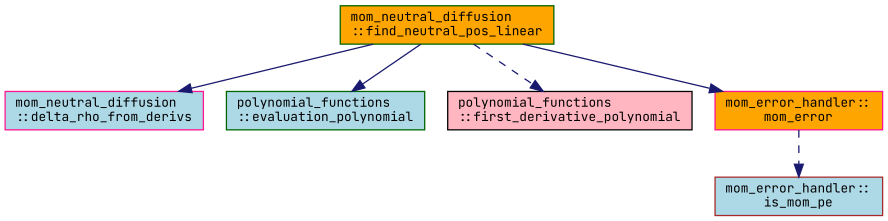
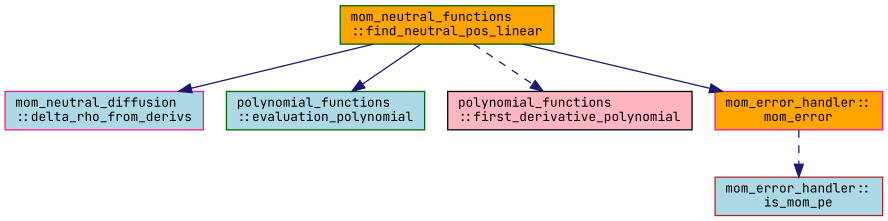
  digraph {
    fontname="JetBrains Mono"
    rankdir=TB
    node [color=darkgreen fillcolor=lightblue fontname="JetBrains Mono" fontsize=10 shape=record style=filled]
    edge [color=midnightblue fontname="JetBrains Mono" fontsize=10 labelfontname=Helvetica labelfontsize=10 style=solid]
-   n1 [fillcolor=orange fontcolor=black height=0.2 label="mom_neutral_diffusion\l::find_neutral_pos_linear" width=0.4]
+   n1 [fillcolor=orange fontcolor=black height=0.2 label="mom_neutral_functions\l::find_neutral_pos_linear" width=0.4]
    n2 [color=deeppink height=0.2 label="mom_neutral_diffusion\l::delta_rho_from_derivs" width=0.4]
    n3 [height=0.2 label="polynomial_functions\l::evaluation_polynomial" width=0.4]
    n4 [color=black fillcolor=lightpink height=0.2 label="polynomial_functions\l::first_derivative_polynomial" width=0.4]
    n5 [color=deeppink fillcolor=orange height=0.2 label="mom_error_handler::\lmom_error" width=0.4]
    n6 [color=brown height=0.2 label="mom_error_handler::\lis_mom_pe" width=0.4]
    n1 -> n2
    n1 -> n3
    n1 -> n4 [style=dashed]
    n1 -> n5
    n5 -> n6 [style=dashed]
  }
